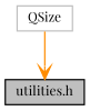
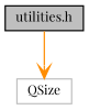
  digraph {
    fontname="Playfair Display"
    node [fontname="Playfair Display" fontsize=10 shape=record style=filled]
    n1 [color=black fillcolor=grey75 fontcolor=black height=0.2 label="utilities.h" width=0.4]
    n2 [color=grey75 fillcolor=white height=0.2 label=QSize width=0.4]
-   n2 -> n1 [color=darkorange fontname="Playfair Display" fontsize=10 labelfontname=Helvetica labelfontsize=10 style=solid arrowhead=vee]
+   n1 -> n2 [color=darkorange fontname="Playfair Display" fontsize=10 labelfontname=Helvetica labelfontsize=10 style=solid arrowhead=vee]
  }
